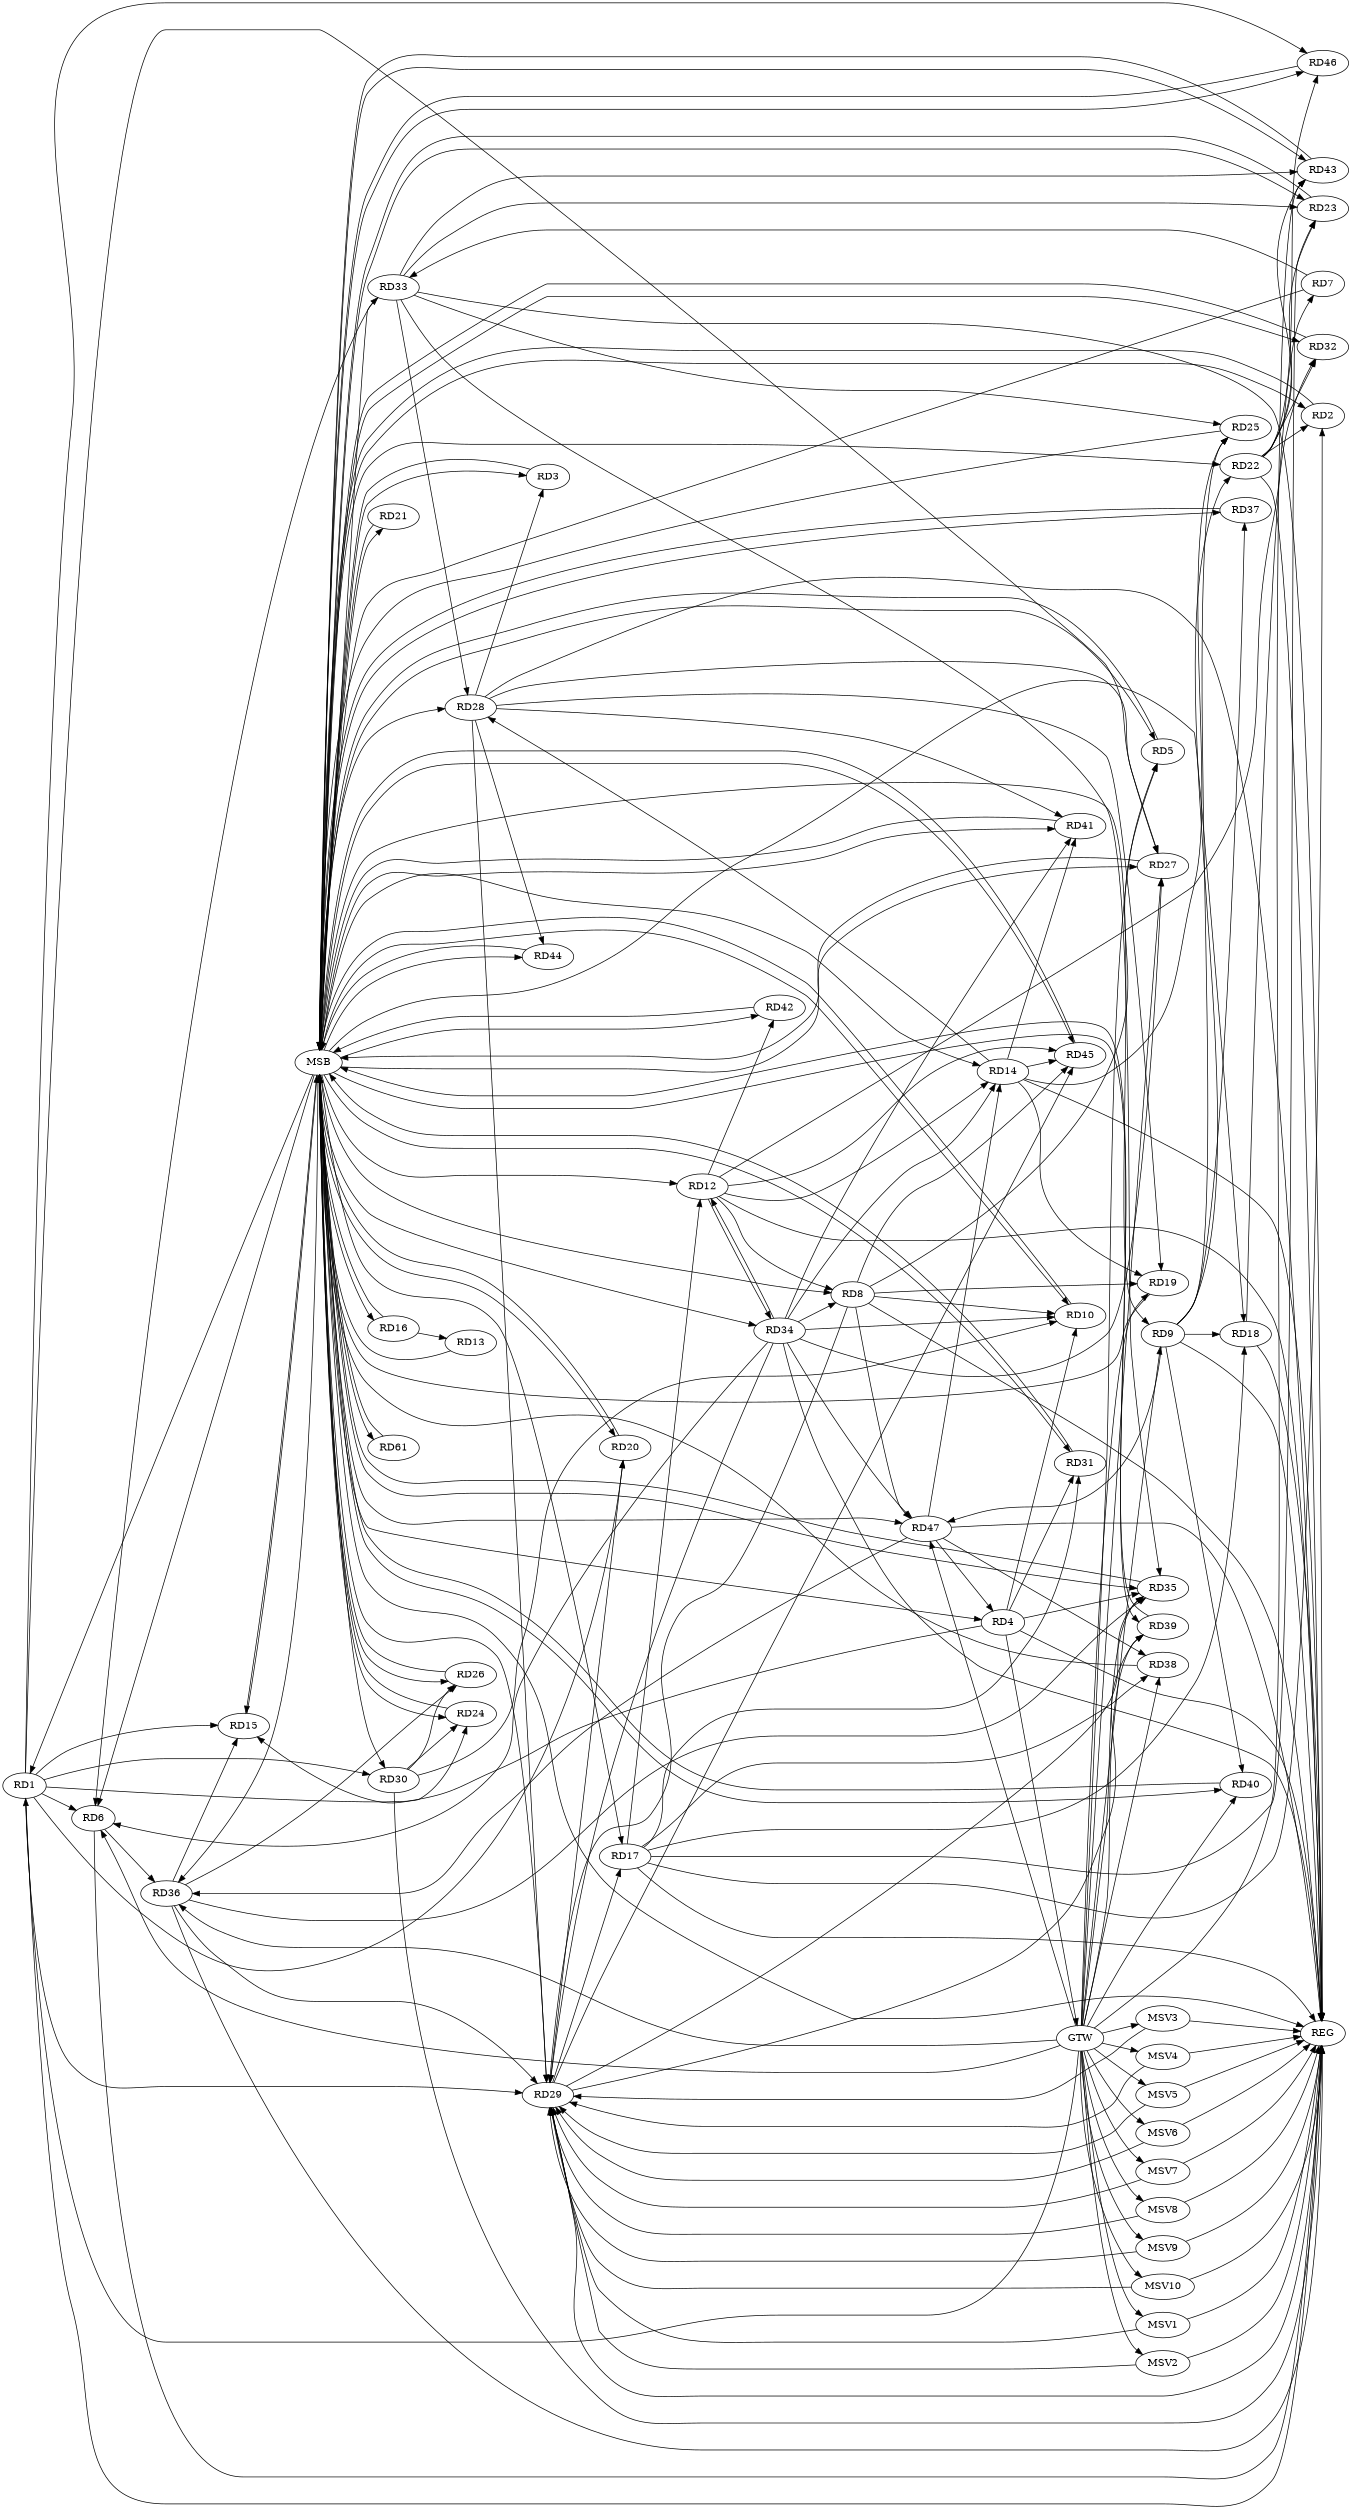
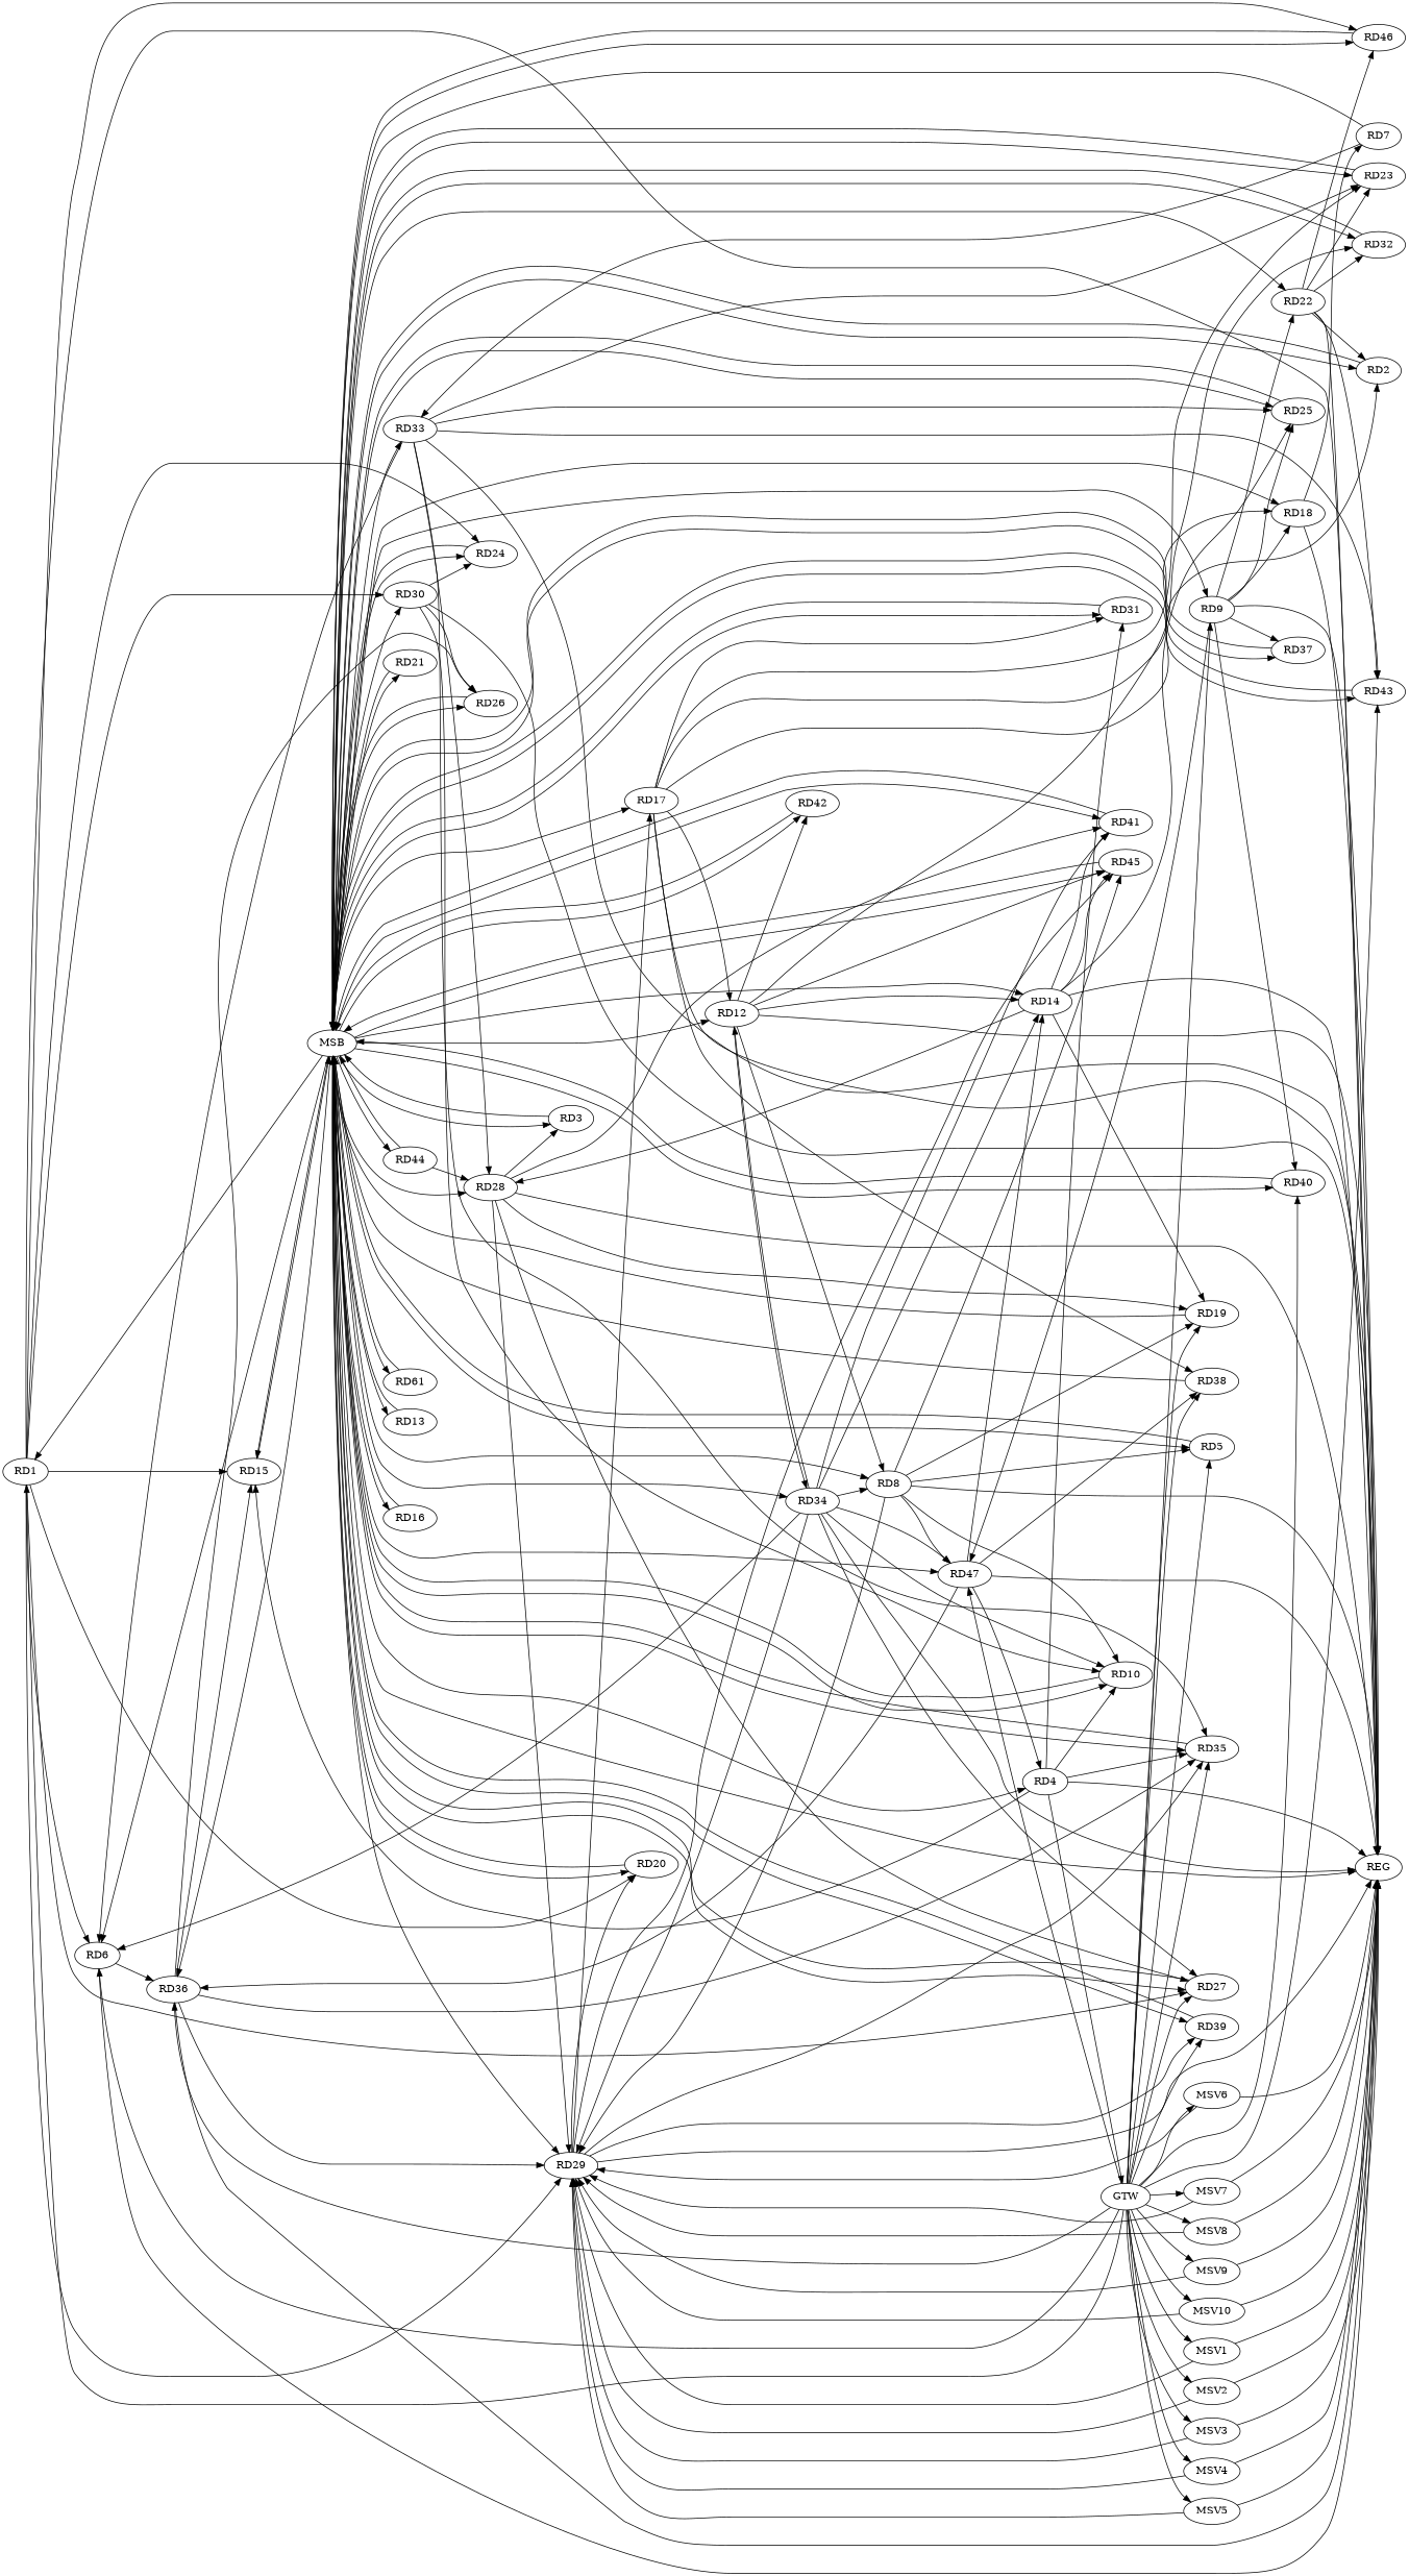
  strict digraph {
    rankdir=LR
    n1 [label=RD1]
    n2 [label=RD6]
    n3 [label=RD15]
    n4 [label=RD20]
    n5 [label=RD24]
    n6 [label=RD27]
    n7 [label=RD29]
    n8 [label=RD30]
    n9 [label=RD46]
    n10 [label=REG]
    n11 [label=RD36]
    n12 [label=MSB]
    n13 [label=RD35]
    n14 [label=RD45]
    n15 [label=RD17]
    n16 [label=RD39]
    n17 [label=RD10]
    n18 [label=RD26]
    n19 [label=RD2]
    n20 [label=RD3]
    n21 [label=RD4]
    n22 [label=RD31]
    n23 [label=RD5]
    n24 [label=RD8]
    n25 [label=RD47]
    n26 [label=RD9]
    n27 [label=RD18]
    n28 [label=RD22]
    n29 [label=RD25]
    n30 [label=RD37]
    n31 [label=RD40]
    n32 [label=RD61]
    n33 [label=RD12]
    n34 [label=RD14]
    n35 [label=RD32]
    n36 [label=RD34]
    n37 [label=RD42]
    n38 [label=RD13]
    n39 [label=RD28]
    n40 [label=RD41]
    n41 [label=RD16]
    n42 [label=RD23]
    n43 [label=RD21]
    n44 [label=RD43]
    n45 [label=RD44]
    n46 [label=RD33]
    n47 [label=GTW]
    n48 [label=RD7]
    n49 [label=RD19]
    n50 [label=RD38]
    n51 [label=MSV1]
    n52 [label=MSV2]
    n53 [label=MSV3]
    n54 [label=MSV4]
    n55 [label=MSV5]
    n56 [label=MSV6]
    n57 [label=MSV7]
    n58 [label=MSV8]
    n59 [label=MSV9]
    n60 [label=MSV10]
    n1 -> n2
    n1 -> n3
    n1 -> n4
    n1 -> n5
    n1 -> n6
    n1 -> n7
    n1 -> n8
    n1 -> n9
    n1 -> n10
    n2 -> n10
    n2 -> n11
    n3 -> n12
    n4 -> n12
    n5 -> n12
    n6 -> n12
    n7 -> n4
    n7 -> n10
    n7 -> n13
    n7 -> n14
    n7 -> n15
    n7 -> n16
    n8 -> n5
    n8 -> n10
    n8 -> n17
    n8 -> n18
    n9 -> n12
    n11 -> n3
    n11 -> n7
    n11 -> n10
    n11 -> n13
    n11 -> n18
    n12 -> n1
    n12 -> n2
    n12 -> n3
    n12 -> n4
    n12 -> n5
    n12 -> n6
    n12 -> n7
    n12 -> n8
    n12 -> n9
    n12 -> n10
    n12 -> n11
    n12 -> n13
    n12 -> n14
    n12 -> n15
    n12 -> n16
    n12 -> n17
    n12 -> n18
    n12 -> n19
    n12 -> n20
    n12 -> n21
    n12 -> n22
    n12 -> n23
    n12 -> n24
    n12 -> n25
    n12 -> n26
    n12 -> n27
    n12 -> n28
+   n12 -> n29
    n12 -> n30
    n12 -> n31
    n12 -> n32
    n12 -> n33
    n12 -> n34
    n12 -> n35
    n12 -> n36
    n12 -> n37
-   n41 -> n38
+   n12 -> n38
    n12 -> n39
    n12 -> n40
    n12 -> n41
    n12 -> n42
    n12 -> n43
    n12 -> n44
    n12 -> n45
    n12 -> n46
    n13 -> n12
    n14 -> n12
    n15 -> n10
    n15 -> n19
    n15 -> n22
    n15 -> n27
    n15 -> n33
    n15 -> n42
    n15 -> n50
    n16 -> n12
    n17 -> n12
    n18 -> n12
    n19 -> n12
    n20 -> n12
    n21 -> n3
    n21 -> n10
    n21 -> n13
    n21 -> n17
    n21 -> n22
    n21 -> n47
    n22 -> n12
    n23 -> n12
    n24 -> n7
    n24 -> n10
    n24 -> n14
    n24 -> n17
    n24 -> n23
    n24 -> n25
    n24 -> n49
    n25 -> n10
    n25 -> n11
    n25 -> n21
    n25 -> n34
    n25 -> n50
    n26 -> n10
    n26 -> n25
    n26 -> n27
    n26 -> n28
    n26 -> n29
    n26 -> n30
    n26 -> n31
    n27 -> n10
    n27 -> n48
    n28 -> n9
    n28 -> n10
    n28 -> n19
    n28 -> n35
    n28 -> n42
    n28 -> n44
    n29 -> n12
    n30 -> n12
    n31 -> n12
    n32 -> n12
    n33 -> n10
    n33 -> n14
    n33 -> n24
    n33 -> n34
    n33 -> n35
    n33 -> n36
    n33 -> n37
    n34 -> n10
    n34 -> n14
    n34 -> n29
    n34 -> n39
    n34 -> n40
    n34 -> n49
    n35 -> n12
    n36 -> n2
    n36 -> n6
    n36 -> n7
    n36 -> n10
    n36 -> n17
    n36 -> n24
    n36 -> n25
    n36 -> n33
    n36 -> n34
    n36 -> n40
    n37 -> n12
    n38 -> n12
    n39 -> n6
    n39 -> n7
    n39 -> n10
    n39 -> n20
    n39 -> n40
-   n39 -> n45
+   n45 -> n39
    n39 -> n49
    n40 -> n12
    n41 -> n12
    n42 -> n12
    n43 -> n12
    n44 -> n12
    n45 -> n12
    n46 -> n2
    n46 -> n10
    n46 -> n13
    n46 -> n29
    n46 -> n39
    n46 -> n42
    n46 -> n44
    n47 -> n1
    n47 -> n2
    n47 -> n6
    n47 -> n11
    n47 -> n13
    n47 -> n16
    n47 -> n23
    n47 -> n25
    n47 -> n26
    n47 -> n31
    n47 -> n44
    n47 -> n49
    n47 -> n50
    n47 -> n51
    n47 -> n52
    n47 -> n53
    n47 -> n54
    n47 -> n55
    n47 -> n56
    n47 -> n57
    n47 -> n58
    n47 -> n59
    n47 -> n60
    n48 -> n12
    n48 -> n46
    n49 -> n12
    n50 -> n12
    n51 -> n7
    n51 -> n10
    n52 -> n7
    n52 -> n10
    n53 -> n7
    n53 -> n10
    n54 -> n7
    n54 -> n10
    n55 -> n7
    n55 -> n10
    n56 -> n7
    n56 -> n10
    n57 -> n7
    n57 -> n10
    n58 -> n7
    n58 -> n10
    n59 -> n7
    n59 -> n10
    n60 -> n7
    n60 -> n10
  }
